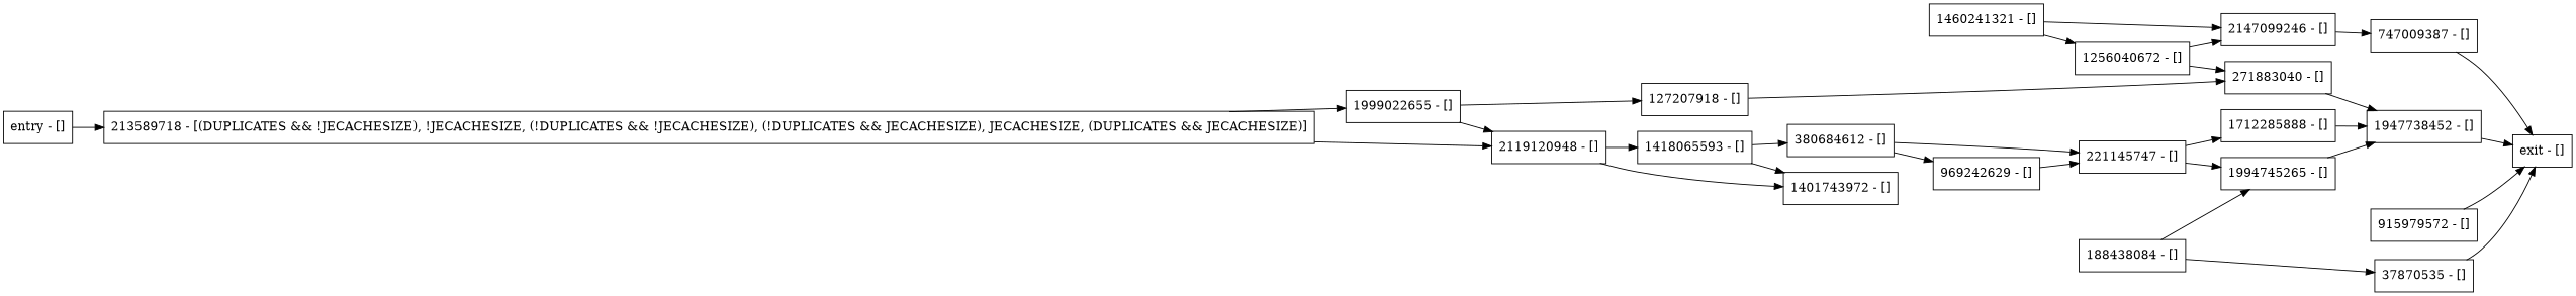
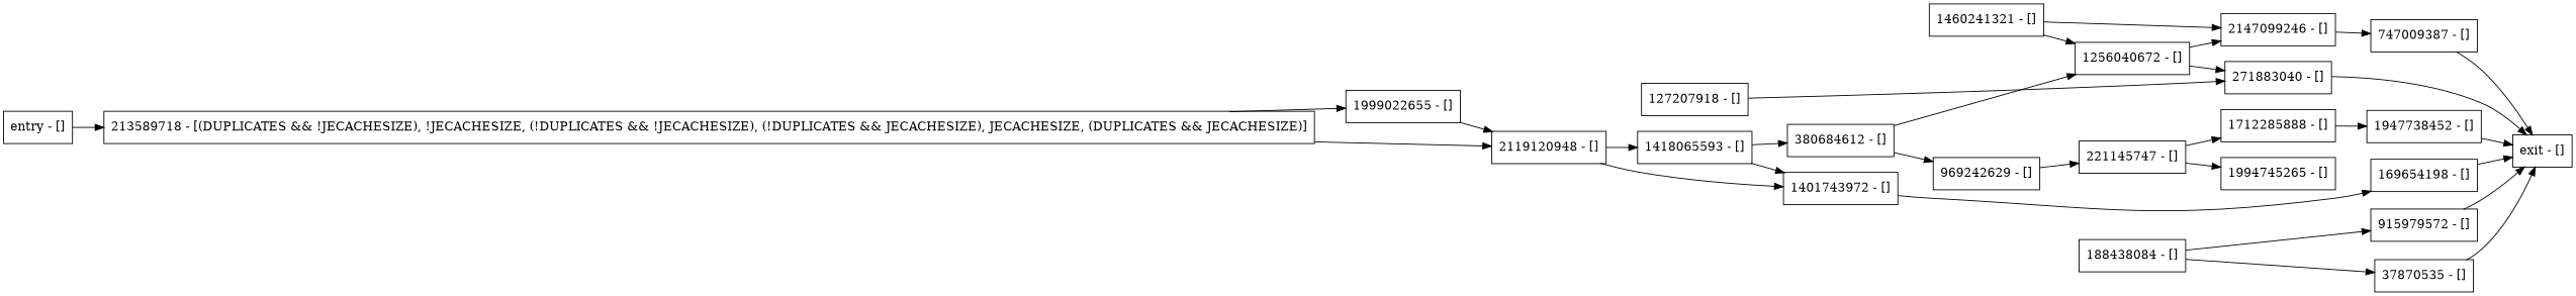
  digraph {
    rankdir=LR
    node [shape=record]
    n1 [label="1947738452 - []"]
    n2 [label="exit - []"]
    n3 [label="1712285888 - []"]
    n4 [label="221145747 - []"]
    n5 [label="1994745265 - []"]
    n6 [label="1460241321 - []"]
    n7 [label="2147099246 - []"]
    n8 [label="1256040672 - []"]
    n9 [label="747009387 - []"]
    n10 [label="271883040 - []"]
    n11 [label="127207918 - []"]
    n12 [label="213589718 - [(DUPLICATES && !JECACHESIZE), !JECACHESIZE, (!DUPLICATES && !JECACHESIZE), (!DUPLICATES && JECACHESIZE), JECACHESIZE, (DUPLICATES && JECACHESIZE)]"]
    n13 [label="2119120948 - []"]
    n14 [label="1999022655 - []"]
    n15 [label="1401743972 - []"]
    n16 [label="1418065593 - []"]
+   n17 [label="169654198 - []"]
    n18 [label="380684612 - []"]
    n19 [label="969242629 - []"]
    n20 [label="188438084 - []"]
    n21 [label="915979572 - []"]
    n22 [label="37870535 - []"]
    n23 [label="entry - []"]
    n1 -> n2
    n3 -> n1
    n4 -> n3
    n4 -> n5
-   n5 -> n1
    n6 -> n7
    n6 -> n8
    n7 -> n9
    n8 -> n7
    n8 -> n10
    n9 -> n2
-   n10 -> n1
+   n10 -> n2
    n11 -> n10
    n12 -> n13
    n12 -> n14
    n13 -> n15
    n13 -> n16
-   n14 -> n11
    n14 -> n13
+   n15 -> n17
    n16 -> n15
    n16 -> n18
-   n18 -> n4
+   n17 -> n2
+   n18 -> n8
    n18 -> n19
    n19 -> n4
-   n20 -> n5
+   n20 -> n21
    n20 -> n22
    n21 -> n2
    n22 -> n2
    n23 -> n12
  }
